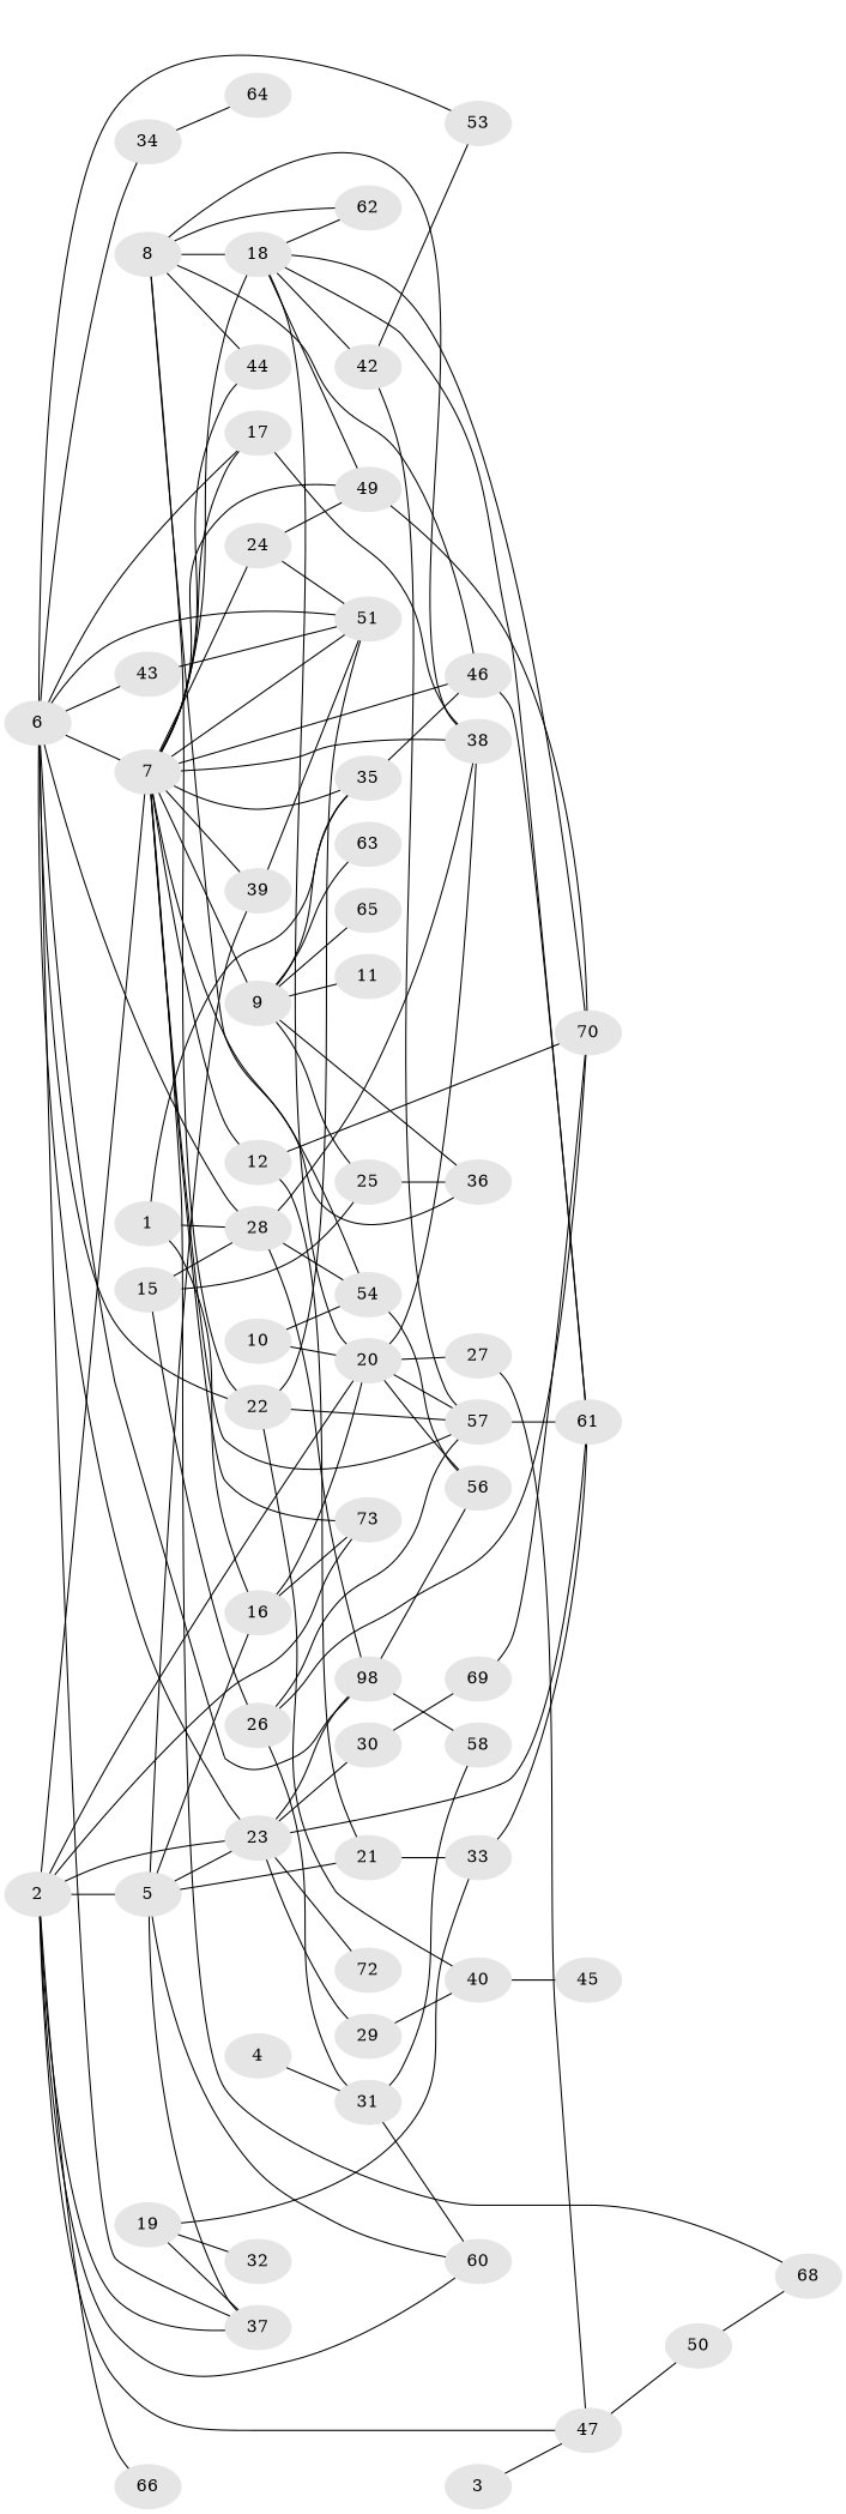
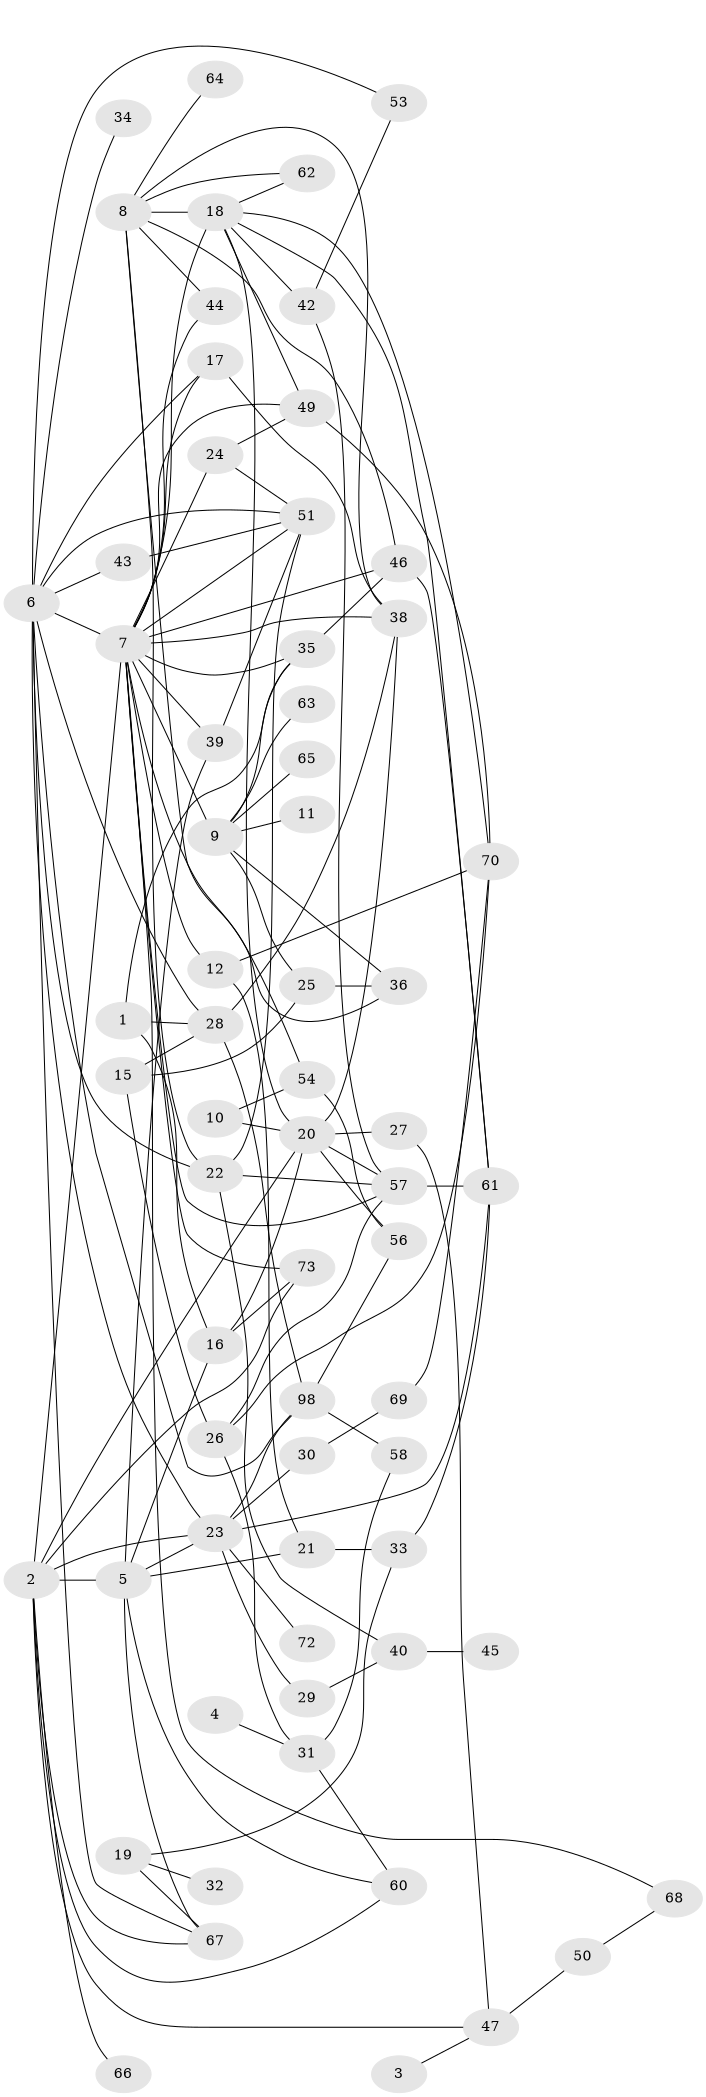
  graph {
    rankdir=LR
    node [color=gray90 style=filled]
    edge [weight=1.0]
    1
    16
    28
    35
    20
    73
    n7 [label=98]
    38
    54
    46
    47
    50
    2
    5
    7
    23
    60
    66
-   67 [label=37]
+   67
    21
    39
    n22 [label=17]
    51
    9
    12
    18
    24
    36
    44
    49
    57
    68
    27
    56
    61
    29
    30
    72
    3
    4
    31
    58
    33
    6
    22
    34
    43
    53
    40
    64
    11
    25
    63
    65
    70
    62
    42
    8
    10
    15
    26
    19
    32
    45
    69
    1 -- 16
    1 -- 28
    1 -- 35
    16 -- 20
    16 -- 73
    28 -- n7
    28 -- 38
-   28 -- 54 [weight=2.0]
    35 -- 46
    20 -- 38
    20 -- 57
    20 -- 27
    20 -- 56
    n7 -- 56
    n7 -- 58
    54 -- 56
    46 -- 61
    47 -- 50
    50 -- 68
    2 -- 20
    2 -- 73
    2 -- 47
    2 -- 5
    2 -- 7
    2 -- 23
    2 -- 60
    2 -- 66
    2 -- 67
    5 -- 16
    5 -- 23
    5 -- 60
    5 -- 67
    5 -- 21
    5 -- 39
    7 -- 35
    7 -- 73
    7 -- 38
    7 -- 46
    7 -- 39
    7 -- n22
    7 -- 51 [weight=2.0]
    7 -- 9
    7 -- 12
    7 -- 18
    7 -- 24 [weight=2.0]
    7 -- 36
    7 -- 44
    7 -- 49
    7 -- 57
    7 -- 68
    23 -- n7
    23 -- 61
    23 -- 29
    23 -- 30
    23 -- 72
    21 -- 33
    39 -- 51
    n22 -- 38
    9 -- 35
    9 -- 36
    9 -- 11
    9 -- 25
    9 -- 63 [weight=2.0]
    9 -- 65
    12 -- 21
    12 -- 70
    18 -- 20
    18 -- 49
    18 -- 61
    18 -- 70
    18 -- 62
    18 -- 42
    24 -- 51
    24 -- 49 [weight=2.0]
    49 -- 70
    57 -- 61
    27 -- 47
    29 -- 40
    30 -- 69
    3 -- 47 [weight=2.0]
    4 -- 31
    31 -- 60
    31 -- 58
    33 -- 61
    6 -- 28
    6 -- n7
    6 -- 7
    6 -- 23
    6 -- 67
    6 -- n22
    6 -- 51
    6 -- 22
    6 -- 34 [weight=2.0]
    6 -- 43
    6 -- 53
    22 -- 51
    22 -- 57
    22 -- 40
-   34 -- 64 [weight=2.0]
+   8 -- 64 [weight=2.0]
    43 -- 51
    40 -- 45
    25 -- 36
    42 -- 57
    42 -- 53
    8 -- 38
    8 -- 54
    8 -- 46
    8 -- 18
    8 -- 44
    8 -- 22
    8 -- 62
    10 -- 20
    10 -- 54
    15 -- 28
    15 -- 25
    15 -- 26
    26 -- 57
    26 -- 31
    26 -- 70
    19 -- 67
    19 -- 33
    19 -- 32
    69 -- 70
  }
